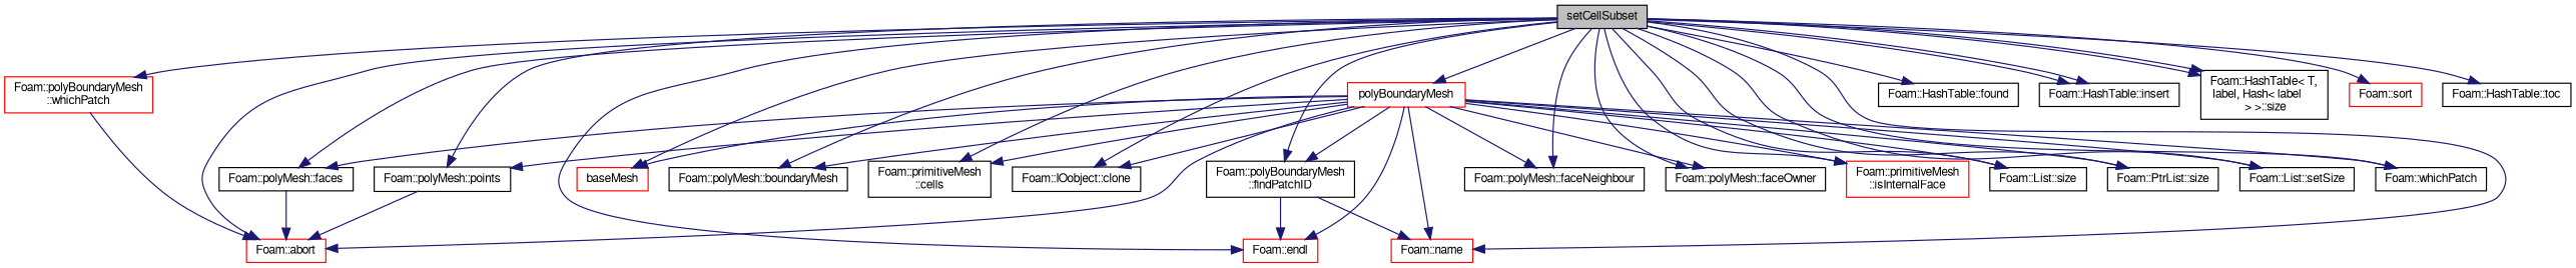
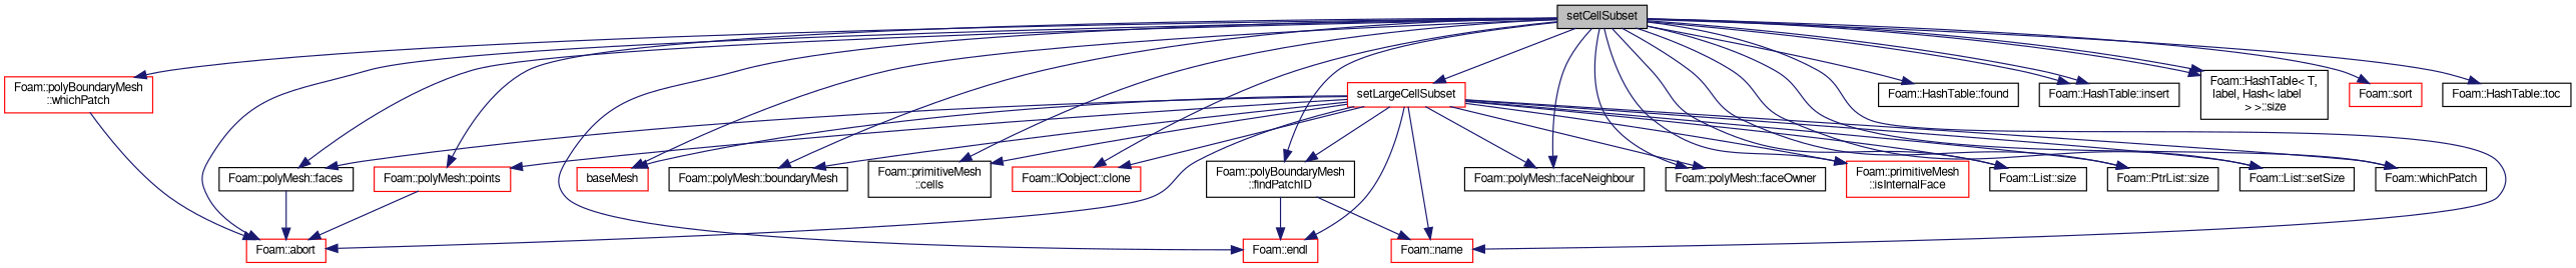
  digraph {
    rankdir=TB
    node [color=black fontname=FreeSans fontsize=10 shape=record]
    edge [color=midnightblue fontname=FreeSans fontsize=10 labelfontname=FreeSans labelfontsize=10 style=solid]
    n1 [fillcolor=grey75 fontcolor=black height=0.2 label=setCellSubset style=filled width=0.4]
    n2 [color=red height=0.2 label="Foam::abort" width=0.4]
    n3 [color=red height=0.2 label=baseMesh width=0.4]
    n4 [height=0.2 label="Foam::polyMesh::boundaryMesh" width=0.4]
    n5 [height=0.2 label="Foam::primitiveMesh\l::cells" width=0.4]
-   n6 [height=0.2 label="Foam::IOobject::clone" width=0.4]
+   n6 [color=red height=0.2 label="Foam::IOobject::clone" width=0.4]
    n7 [color=red height=0.2 label="Foam::endl" width=0.4]
    n8 [height=0.2 label="Foam::polyMesh::faceNeighbour" width=0.4]
    n9 [height=0.2 label="Foam::polyMesh::faceOwner" width=0.4]
    n10 [height=0.2 label="Foam::polyMesh::faces" width=0.4]
    n11 [height=0.2 label="Foam::polyBoundaryMesh\l::findPatchID" width=0.4]
    n12 [color=red height=0.2 label="Foam::name" width=0.4]
    n13 [height=0.2 label="Foam::HashTable::found" width=0.4]
    n14 [height=0.2 label="Foam::HashTable::insert" width=0.4]
    n15 [color=red height=0.2 label="Foam::primitiveMesh\l::isInternalFace" width=0.4]
-   n16 [height=0.2 label="Foam::polyMesh::points" width=0.4]
-   n17 [color=red height=0.2 label=polyBoundaryMesh width=0.4]
+   n16 [color=red height=0.2 label="Foam::polyMesh::points" width=0.4]
+   n17 [color=red height=0.2 label=setLargeCellSubset width=0.4]
    n18 [height=0.2 label="Foam::List::size" width=0.4]
    n19 [height=0.2 label="Foam::PtrList::size" width=0.4]
    n20 [height=0.2 label="Foam::List::setSize" width=0.4]
    n21 [height=0.2 label="Foam::whichPatch" width=0.4]
    n22 [height=0.2 label="Foam::HashTable\< T,\l label, Hash\< label\l \> \>::size" width=0.4]
    n23 [color=red height=0.2 label="Foam::sort" width=0.4]
    n24 [height=0.2 label="Foam::HashTable::toc" width=0.4]
    n25 [color=red height=0.2 label="Foam::polyBoundaryMesh\l::whichPatch" width=0.4]
    n1 -> n2
    n1 -> n3
    n1 -> n4
    n1 -> n5
    n1 -> n6
    n1 -> n7
    n1 -> n8
    n1 -> n9
    n1 -> n10
    n1 -> n11
    n1 -> n12
    n1 -> n13
    n1 -> n14
    n1 -> n14
    n1 -> n15
    n1 -> n16
    n1 -> n17
    n1 -> n18
    n1 -> n19
    n1 -> n20
    n1 -> n21
    n1 -> n22
    n1 -> n22
    n1 -> n23
    n1 -> n24
    n1 -> n25
    n10 -> n2
    n11 -> n7
    n11 -> n12
    n16 -> n2
    n17 -> n2
    n17 -> n3
    n17 -> n4
    n17 -> n5
    n17 -> n6
    n17 -> n7
    n17 -> n8
    n17 -> n9
    n17 -> n10
    n17 -> n11
    n17 -> n12
    n17 -> n15
    n17 -> n16
    n17 -> n18
    n17 -> n19
    n17 -> n20
    n17 -> n21
    n25 -> n2
  }
